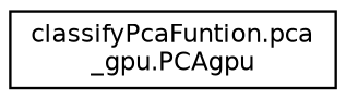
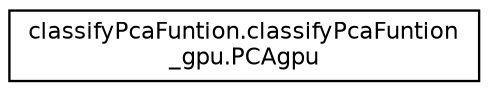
  digraph {
    rankdir=LR
-   n1 [color=black fillcolor=white fontname=Helvetica fontsize=10 height=0.2 label="classifyPcaFuntion.pca\l_gpu.PCAgpu" shape=record style=filled width=0.4]
+   n1 [color=black fillcolor=white fontname=Helvetica fontsize=10 height=0.2 label="classifyPcaFuntion.classifyPcaFuntion\l_gpu.PCAgpu" shape=record style=filled width=0.4]
  }
